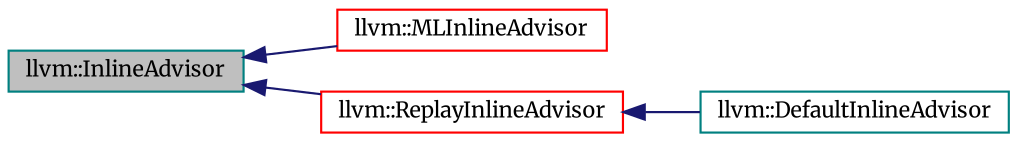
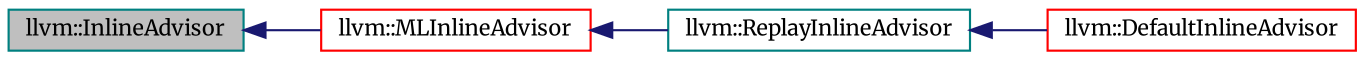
  digraph {
    fontname=Merriweather
    rankdir=LR
    node [color=teal fontname=Merriweather fontsize=10 shape=record]
    edge [color=midnightblue dir=back fontname=Merriweather fontsize=10 labelfontname=Helvetica labelfontsize=10 style=solid]
    n1 [fillcolor=grey75 fontcolor=black height=0.2 label="llvm::InlineAdvisor" style=filled width=0.4]
    n2 [color=red height=0.2 label="llvm::MLInlineAdvisor" width=0.4]
-   n3 [color=red height=0.2 label="llvm::ReplayInlineAdvisor" width=0.4]
-   n4 [height=0.2 label="llvm::DefaultInlineAdvisor" width=0.4]
+   n3 [height=0.2 label="llvm::ReplayInlineAdvisor" width=0.4]
+   n4 [color=red height=0.2 label="llvm::DefaultInlineAdvisor" width=0.4]
    n1 -> n2
-   n1 -> n3
+   n2 -> n3
    n3 -> n4
  }
